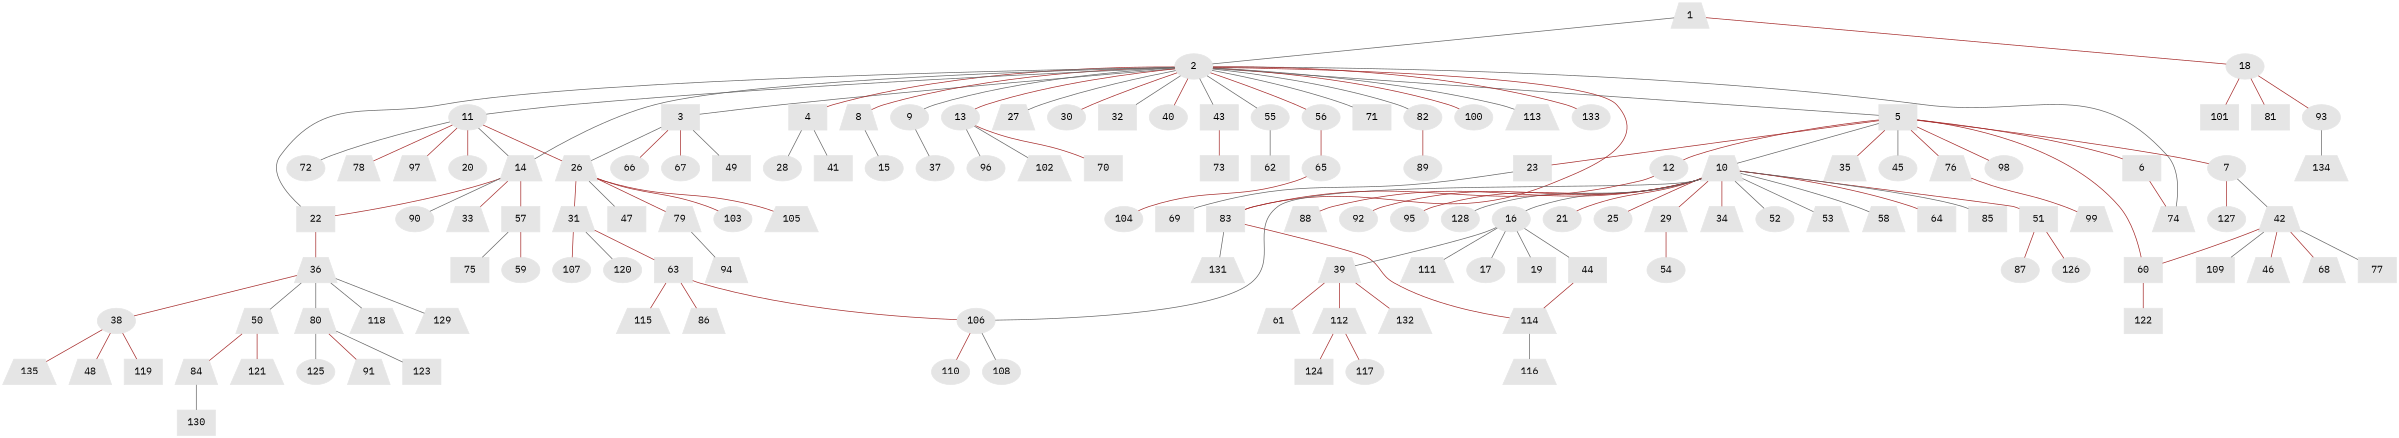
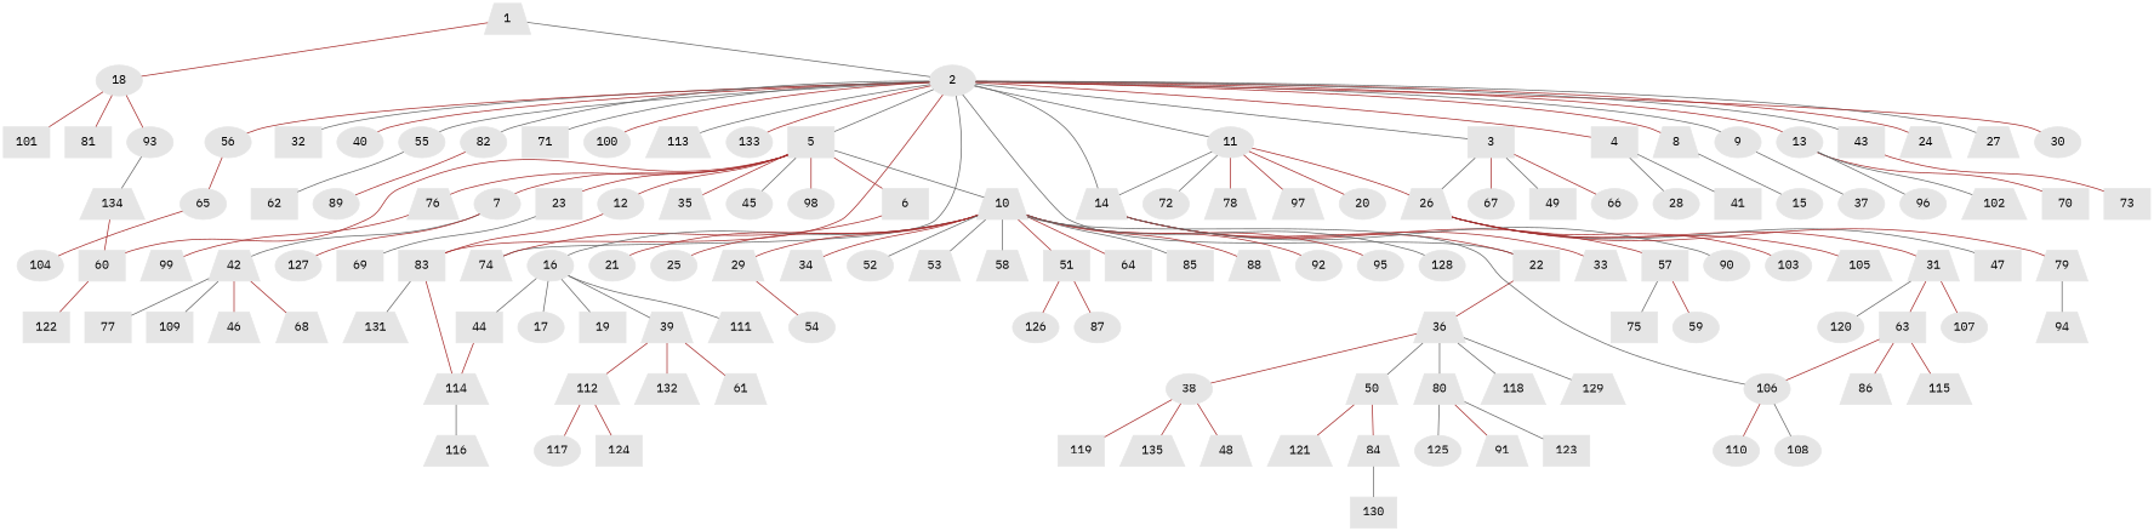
  graph {
    fontname="IBM Plex Mono"
    node [color=gray90 fontname="IBM Plex Mono" shape=ellipse style=filled]
    edge [color=brown fontname="IBM Plex Mono"]
    2
    1 [shape=trapezium]
    18
    3 [shape=box]
    4 [shape=box]
    5 [shape=box]
    8 [shape=trapezium]
    9
    11
    13
    14 [shape=trapezium]
    22 [shape=box]
+   24 [shape=trapezium]
    27 [shape=trapezium]
    30
    32 [shape=box]
    40
    43 [shape=box]
    55
    56
    71 [shape=box]
    74 [shape=trapezium]
    82
    83 [shape=box]
    100
    113 [shape=trapezium]
    133
    81 [shape=box]
    93
    101 [shape=box]
    26 [shape=trapezium]
    49 [shape=box]
    66
    67
    28
    41 [shape=box]
    6 [shape=box]
    7
    10 [shape=trapezium]
    12
    23 [shape=box]
    35 [shape=trapezium]
    45
    60 [shape=box]
    76 [shape=trapezium]
    98
    15
    37
    20
    72
    78 [shape=trapezium]
    97 [shape=trapezium]
    70 [shape=box]
    96
    102 [shape=trapezium]
    33 [shape=trapezium]
    57 [shape=box]
    90
    36 [shape=trapezium]
    73 [shape=box]
    62 [shape=box]
    65
    89
    114 [shape=trapezium]
    131 [shape=trapezium]
    31 [shape=trapezium]
    47 [shape=box]
    79 [shape=trapezium]
    103
    105 [shape=trapezium]
    42 [shape=trapezium]
    127
    16
    21
    25
    29 [shape=trapezium]
    34 [shape=trapezium]
    51 [shape=box]
    52
    53 [shape=trapezium]
    58 [shape=trapezium]
    64 [shape=box]
    85 [shape=box]
    88 [shape=trapezium]
    92
    95
    106
    128
    69 [shape=box]
    122 [shape=box]
    99 [shape=trapezium]
    46 [shape=trapezium]
    68 [shape=trapezium]
    77 [shape=box]
    109 [shape=box]
    17
    19 [shape=box]
    39 [shape=trapezium]
    44 [shape=box]
    111 [shape=trapezium]
    54
    87
    126
    108
    110
    59
    75 [shape=box]
    61 [shape=trapezium]
    112 [shape=trapezium]
    132 [shape=trapezium]
    134 [shape=trapezium]
    38
    50 [shape=trapezium]
    80 [shape=trapezium]
    118 [shape=trapezium]
    129 [shape=trapezium]
    63 [shape=box]
    107
    120
    94 [shape=trapezium]
    86 [shape=trapezium]
    115 [shape=trapezium]
    48 [shape=trapezium]
    119 [shape=box]
    135 [shape=trapezium]
    84 [shape=trapezium]
    121 [shape=trapezium]
    91 [shape=trapezium]
    123 [shape=box]
    125
    117
    124 [shape=box]
    116 [shape=trapezium]
    130 [shape=box]
    104
    2 -- 3 [color=gray40]
    2 -- 4
    2 -- 5 [color=gray40]
    2 -- 8
    2 -- 9 [color=gray40]
    2 -- 11 [color=gray40]
    2 -- 13
    2 -- 14 [color=gray40]
    2 -- 22 [color=gray40]
+   2 -- 24
    2 -- 27 [color=gray40]
    2 -- 30
    2 -- 32 [color=gray40]
    2 -- 40
    2 -- 43 [color=gray40]
    2 -- 55 [color=gray40]
    2 -- 56
    2 -- 71 [color=gray40]
    2 -- 74 [color=gray40]
    2 -- 82 [color=gray40]
    2 -- 83
    2 -- 100
    2 -- 113 [color=gray40]
    2 -- 133
    1 -- 2 [color=gray40]
    1 -- 18
    18 -- 81
    18 -- 93
    18 -- 101
    3 -- 26 [color=gray40]
    3 -- 49 [color=gray40]
    3 -- 66
    3 -- 67
    4 -- 28 [color=gray40]
    4 -- 41 [color=gray40]
    5 -- 6
    5 -- 7
    5 -- 10 [color=gray40]
    5 -- 12
    5 -- 23
    5 -- 35
    5 -- 45 [color=gray40]
    5 -- 60
    5 -- 76
    5 -- 98
    8 -- 15 [color=gray40]
    9 -- 37 [color=gray40]
    11 -- 14 [color=gray40]
    11 -- 26
    11 -- 20
    11 -- 72 [color=gray40]
    11 -- 78
    11 -- 97
    13 -- 70
    13 -- 96 [color=gray40]
    13 -- 102 [color=gray40]
    14 -- 22
    14 -- 33
    14 -- 57
    14 -- 90 [color=gray40]
    22 -- 36
    43 -- 73
    55 -- 62 [color=gray40]
    56 -- 65
    82 -- 89
    83 -- 114
    83 -- 131 [color=gray40]
    93 -- 134 [color=gray40]
    26 -- 31
    26 -- 47 [color=gray40]
    26 -- 79
    26 -- 103
    26 -- 105
    6 -- 74
    7 -- 42 [color=gray40]
    7 -- 127
    10 -- 16 [color=gray40]
    10 -- 21
    10 -- 25
    10 -- 29
    10 -- 34
    10 -- 51
    10 -- 52 [color=gray40]
    10 -- 53 [color=gray40]
    10 -- 58 [color=gray40]
    10 -- 64
    10 -- 85 [color=gray40]
    10 -- 88
    10 -- 92
    10 -- 95
    10 -- 106 [color=gray40]
    10 -- 128 [color=gray40]
    12 -- 83
    23 -- 69 [color=gray40]
    60 -- 122
    76 -- 99
    57 -- 59
    57 -- 75 [color=gray40]
    36 -- 38
    36 -- 50 [color=gray40]
    36 -- 80 [color=gray40]
    36 -- 118 [color=gray40]
    36 -- 129 [color=gray40]
    65 -- 104
    114 -- 116 [color=gray40]
    31 -- 63
    31 -- 107
    31 -- 120 [color=gray40]
    79 -- 94 [color=gray40]
-   42 -- 60
+   134 -- 60
    42 -- 46
    42 -- 68
    42 -- 77 [color=gray40]
    42 -- 109 [color=gray40]
    16 -- 17 [color=gray40]
    16 -- 19 [color=gray40]
    16 -- 39 [color=gray40]
    16 -- 44 [color=gray40]
    16 -- 111 [color=gray40]
    29 -- 54
    51 -- 87
    51 -- 126
    106 -- 108 [color=gray40]
    106 -- 110
    39 -- 61
    39 -- 112
    39 -- 132
    44 -- 114
    112 -- 117
    112 -- 124
    38 -- 48
    38 -- 119
    38 -- 135
    50 -- 84
    50 -- 121
    80 -- 91
    80 -- 123 [color=gray40]
    80 -- 125 [color=gray40]
    63 -- 106
    63 -- 86
    63 -- 115
    84 -- 130 [color=gray40]
  }
